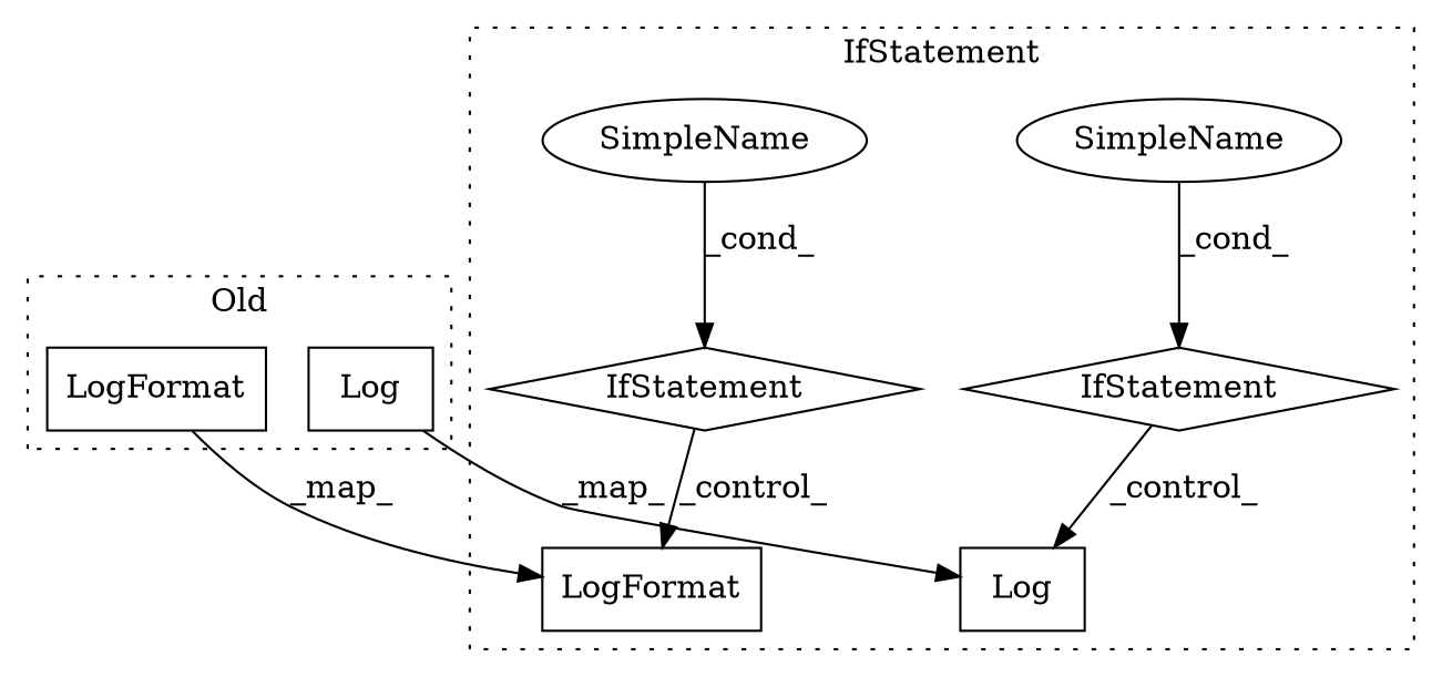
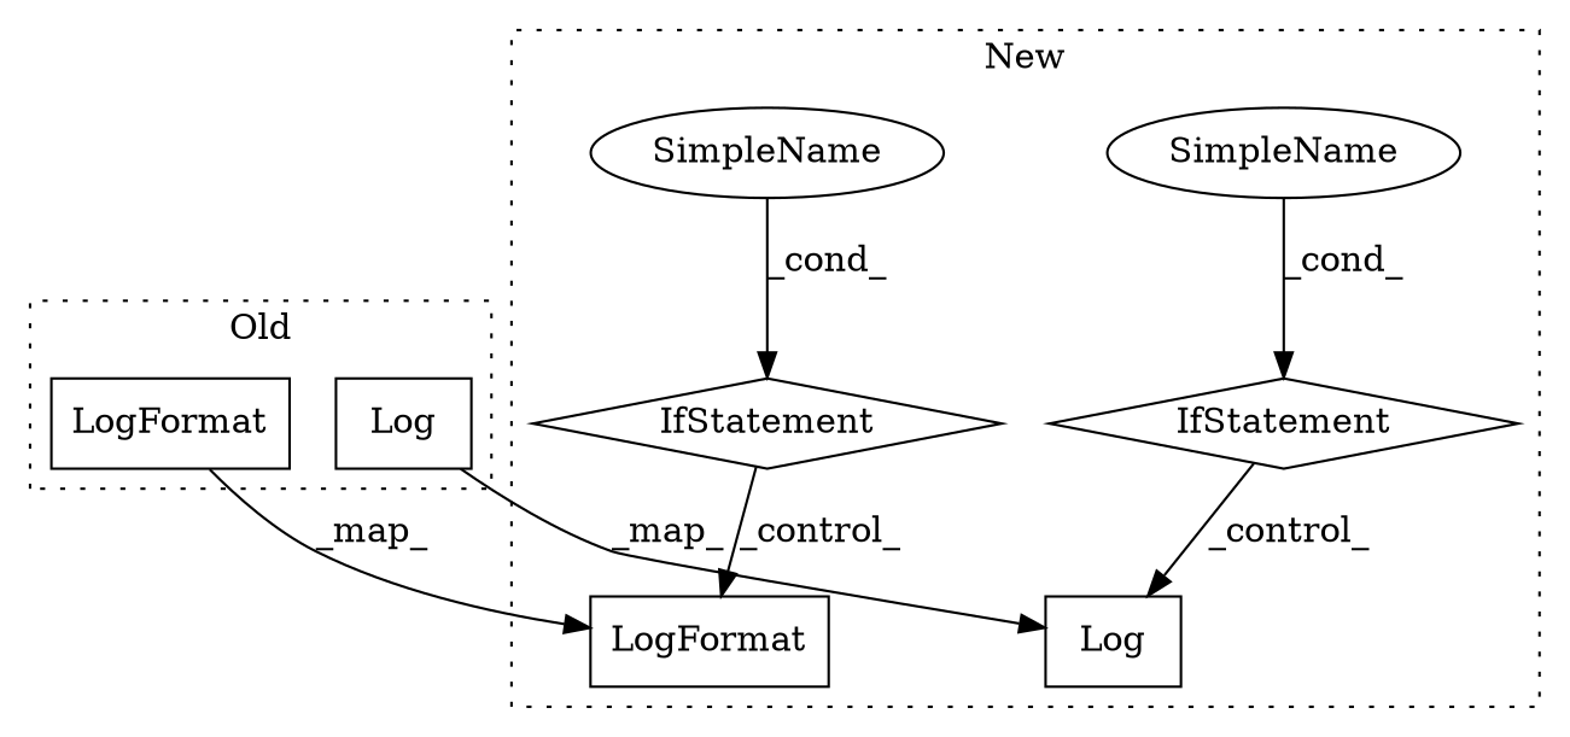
  digraph {
    node [a=32 l="10,1" shape=box]
    n1 [label=LogFormat s="11139,11210"]
    n2 [l="4,1" label=Log s="11043,11087"]
    n3 [label=LogFormat s="11642,11713"]
    n4 [a=25 l="4,18" label=IfStatement s="11576,11596" shape=diamond]
    n5 [l="4,1" label=Log s="11468,11512"]
    n6 [a=25 l="4,18" label=IfStatement s="11402,11422" shape=diamond]
    n7 [a=42 l=16 label=SimpleName s=11580 shape=ellipse]
    n8 [a=42 l=16 label=SimpleName s=11406 shape=ellipse]
    subgraph cluster_1 {
      label=Old
      style=dotted
      n1
      n2
    }
    subgraph cluster_2 {
-     label=IfStatement
+     label=New
      style=dotted
      n3
      n4
      n5
      n6
      n7
      n8
    }
    n1 -> n3 [label=_map_]
    n2 -> n5 [label=_map_]
    n4 -> n3 [label=_control_]
    n6 -> n5 [label=_control_]
    n7 -> n4 [label=_cond_]
    n8 -> n6 [label=_cond_]
  }
